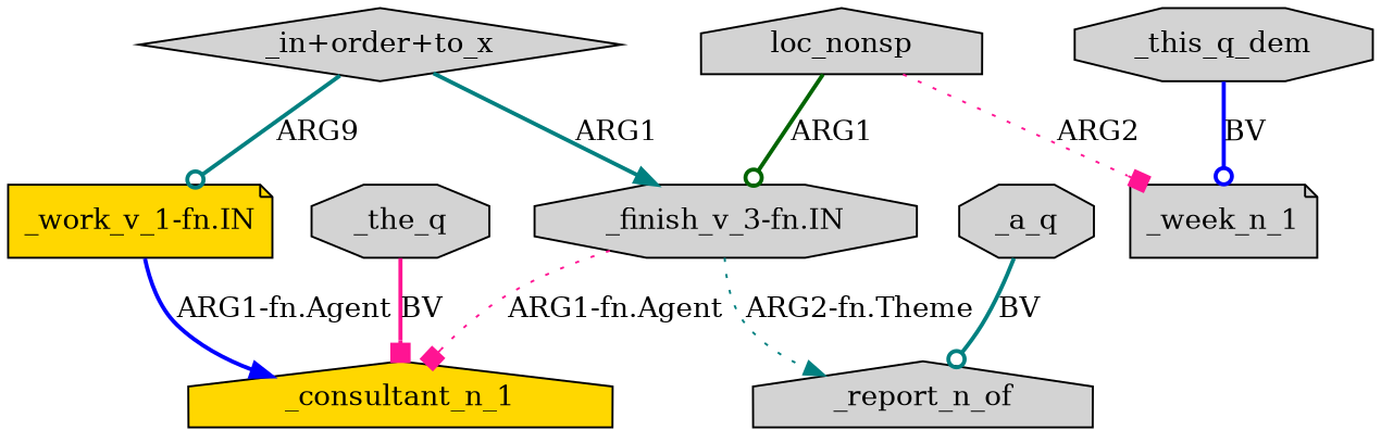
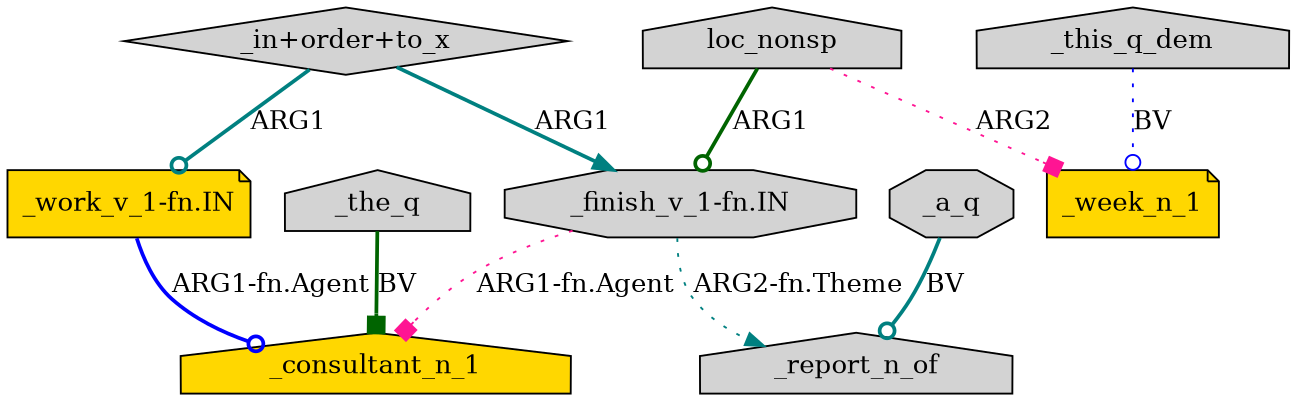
  digraph {
    node [fillcolor=lightgrey shape=house style=filled]
    edge [arrowhead=odot color=teal style=bold]
    _consultant_n_1 [fillcolor=gold]
-   _the_q [shape=octagon]
+   _the_q
    "_in+order+to_x" [shape=diamond]
-   "_finish_v_1-fn.IN" [shape=octagon label="_finish_v_3-fn.IN"]
+   "_finish_v_1-fn.IN" [shape=octagon]
    "_work_v_1-fn.IN" [fillcolor=gold shape=note]
    _report_n_of
    _a_q [shape=octagon]
    loc_nonsp
-   _week_n_1 [shape=note]
-   _this_q_dem [shape=octagon]
-   _the_q -> _consultant_n_1 [arrowhead=box color=deeppink label=BV]
+   _week_n_1 [fillcolor=gold shape=note]
+   _this_q_dem
+   _the_q -> _consultant_n_1 [arrowhead=box color=darkgreen label=BV]
    "_in+order+to_x" -> "_finish_v_1-fn.IN" [arrowhead=normal label=ARG1]
-   "_in+order+to_x" -> "_work_v_1-fn.IN" [label=ARG9]
+   "_in+order+to_x" -> "_work_v_1-fn.IN" [label=ARG1]
    "_finish_v_1-fn.IN" -> _consultant_n_1 [arrowhead=box color=deeppink label="ARG1-fn.Agent" style=dotted]
    "_finish_v_1-fn.IN" -> _report_n_of [arrowhead=normal label="ARG2-fn.Theme" style=dotted]
-   "_work_v_1-fn.IN" -> _consultant_n_1 [arrowhead=normal color=blue label="ARG1-fn.Agent"]
+   "_work_v_1-fn.IN" -> _consultant_n_1 [color=blue label="ARG1-fn.Agent"]
    _a_q -> _report_n_of [label=BV]
    loc_nonsp -> "_finish_v_1-fn.IN" [color=darkgreen label=ARG1]
    loc_nonsp -> _week_n_1 [arrowhead=box color=deeppink label=ARG2 style=dotted]
-   _this_q_dem -> _week_n_1 [color=blue label=BV]
+   _this_q_dem -> _week_n_1 [color=blue label=BV style=dotted]
  }
